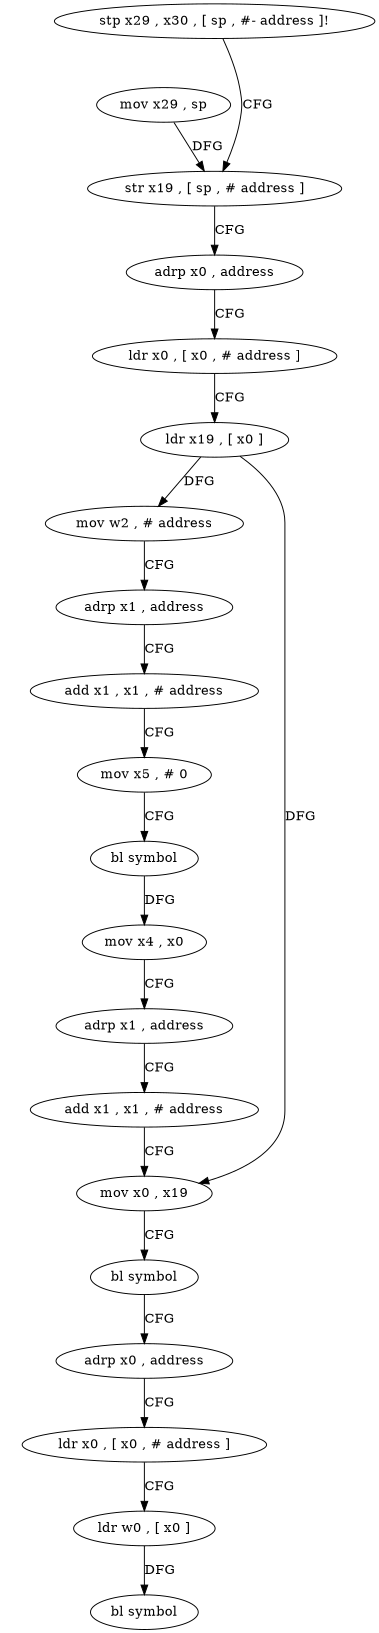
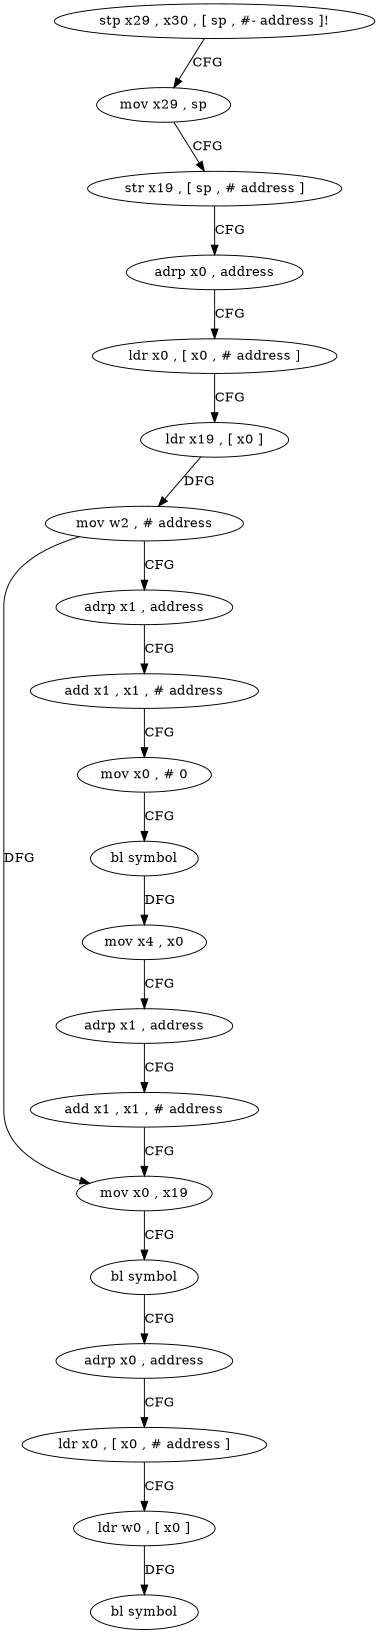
  digraph {
    n1 [label="stp x29 , x30 , [ sp , #- address ]!"]
    n2 [label="mov x29 , sp"]
    n3 [label="str x19 , [ sp , # address ]"]
    n4 [label="adrp x0 , address"]
    n5 [label="ldr x0 , [ x0 , # address ]"]
    n6 [label="ldr x19 , [ x0 ]"]
    n7 [label="mov w2 , # address"]
    n8 [label="mov x0 , x19"]
    n9 [label="adrp x1 , address"]
    n10 [label="bl symbol"]
    n11 [label="add x1 , x1 , # address"]
-   n12 [label="mov x5 , # 0"]
+   n12 [label="mov x0 , # 0"]
    n13 [label="bl symbol"]
    n14 [label="mov x4 , x0"]
    n15 [label="adrp x1 , address"]
    n16 [label="add x1 , x1 , # address"]
    n17 [label="adrp x0 , address"]
    n18 [label="ldr x0 , [ x0 , # address ]"]
    n19 [label="ldr w0 , [ x0 ]"]
    n20 [label="bl symbol"]
-   n1 -> n3 [label=CFG]
-   n2 -> n3 [label=DFG]
+   n1 -> n2 [label=CFG]
+   n2 -> n3 [label=CFG]
    n3 -> n4 [label=CFG]
    n4 -> n5 [label=CFG]
    n5 -> n6 [label=CFG]
    n6 -> n7 [label=DFG]
-   n6 -> n8 [label=DFG]
+   n7 -> n8 [label=DFG]
    n7 -> n9 [label=CFG]
    n8 -> n10 [label=CFG]
    n9 -> n11 [label=CFG]
    n10 -> n17 [label=CFG]
    n11 -> n12 [label=CFG]
    n12 -> n13 [label=CFG]
    n13 -> n14 [label=DFG]
    n14 -> n15 [label=CFG]
    n15 -> n16 [label=CFG]
    n16 -> n8 [label=CFG]
    n17 -> n18 [label=CFG]
    n18 -> n19 [label=CFG]
    n19 -> n20 [label=DFG]
  }
